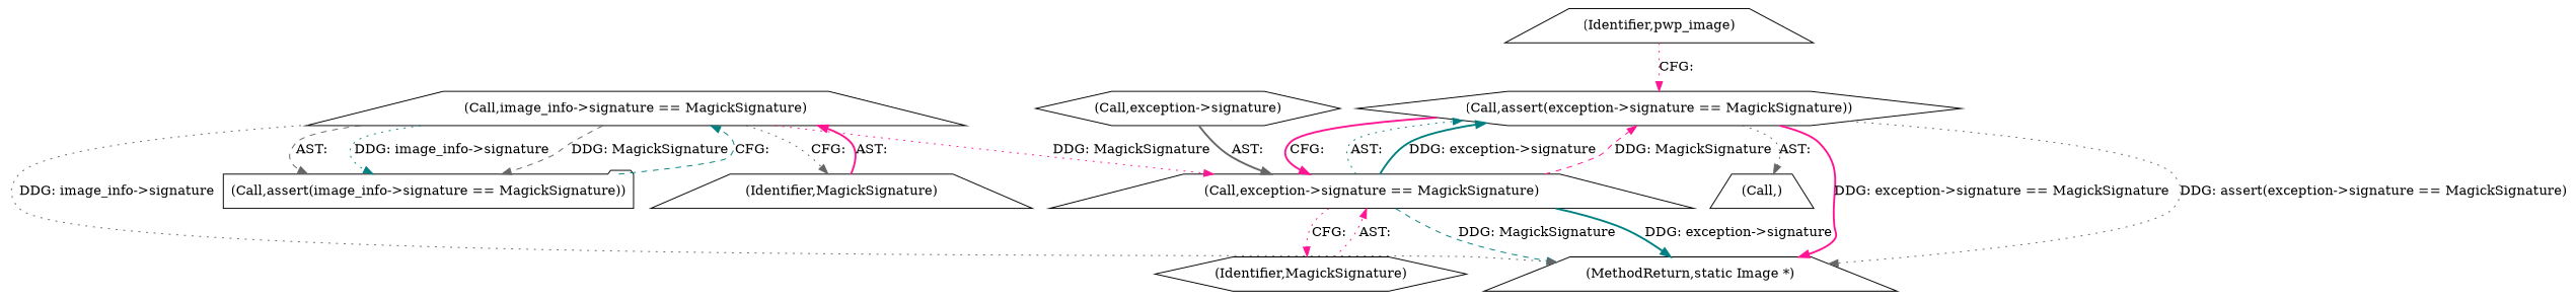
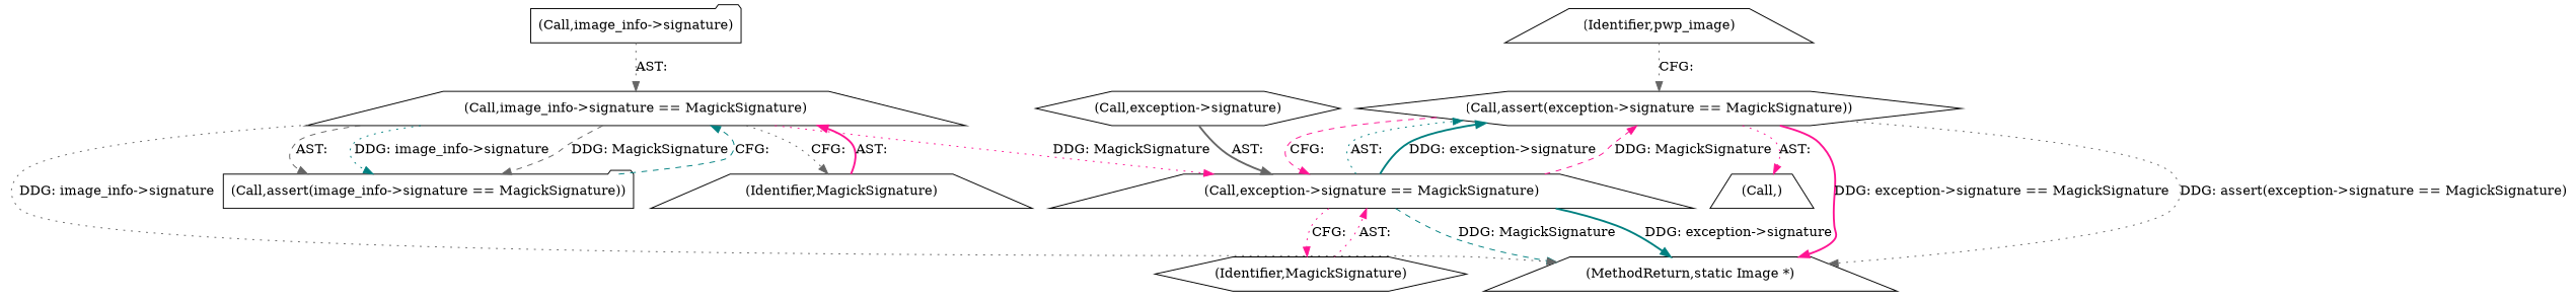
  digraph {
    node [shape=trapezium]
    edge [color=gray40 style=dotted]
    n1 [label="(Call,assert(exception->signature == MagickSignature))" shape=hexagon]
    n2 [label="(Call,exception->signature == MagickSignature)"]
    n3 [label="(Call,)"]
    n4 [label="(MethodReturn,static Image *)"]
    n5 [label="(Identifier,MagickSignature)" shape=hexagon]
    n6 [label="(Call,image_info->signature == MagickSignature)"]
    n7 [label="(Call,assert(image_info->signature == MagickSignature))" shape=folder]
    n8 [label="(Identifier,MagickSignature)"]
+   n9 [label="(Call,image_info->signature)" shape=folder]
    n10 [label="(Identifier,pwp_image)"]
    n11 [label="(Call,exception->signature)" shape=hexagon]
-   n1 -> n2 [color=deeppink label="CFG: " style=bold]
-   n1 -> n3 [label="AST: "]
+   n1 -> n2 [color=deeppink label="CFG: " style=dashed]
+   n1 -> n3 [color=deeppink label="AST: "]
    n1 -> n4 [color=deeppink label="DDG: exception->signature == MagickSignature" style=bold]
    n1 -> n4 [label="DDG: assert(exception->signature == MagickSignature)"]
    n2 -> n1 [color=teal label="AST: "]
    n2 -> n1 [color=teal label="DDG: exception->signature" style=bold]
    n2 -> n1 [color=deeppink label="DDG: MagickSignature" style=dashed]
    n2 -> n4 [color=teal label="DDG: MagickSignature" style=dashed]
    n2 -> n4 [color=teal label="DDG: exception->signature" style=bold]
    n2 -> n5 [color=deeppink label="CFG: "]
    n5 -> n2 [color=deeppink label="AST: "]
    n6 -> n2 [color=deeppink label="DDG: MagickSignature"]
    n6 -> n4 [label="DDG: image_info->signature"]
    n6 -> n7 [label="AST: " style=dashed]
    n6 -> n7 [color=teal label="DDG: image_info->signature"]
    n6 -> n7 [label="DDG: MagickSignature" style=dashed]
    n6 -> n8 [label="CFG: "]
    n7 -> n6 [color=teal label="CFG: " style=dashed]
    n8 -> n6 [color=deeppink label="AST: " style=bold]
-   n10 -> n1 [color=deeppink label="CFG: "]
+   n9 -> n6 [label="AST: "]
+   n10 -> n1 [label="CFG: "]
    n11 -> n2 [label="AST: " style=bold]
  }
